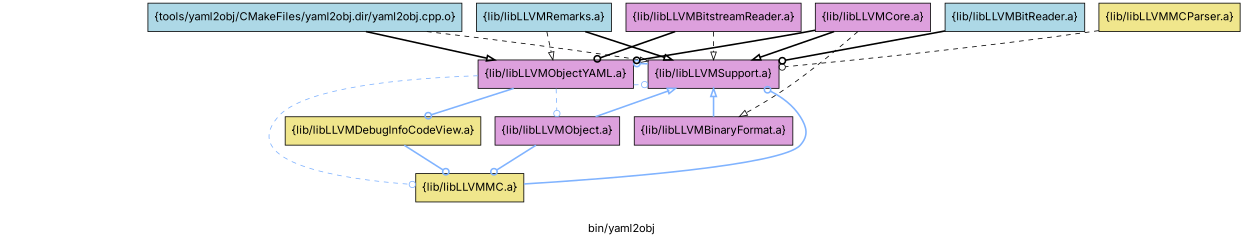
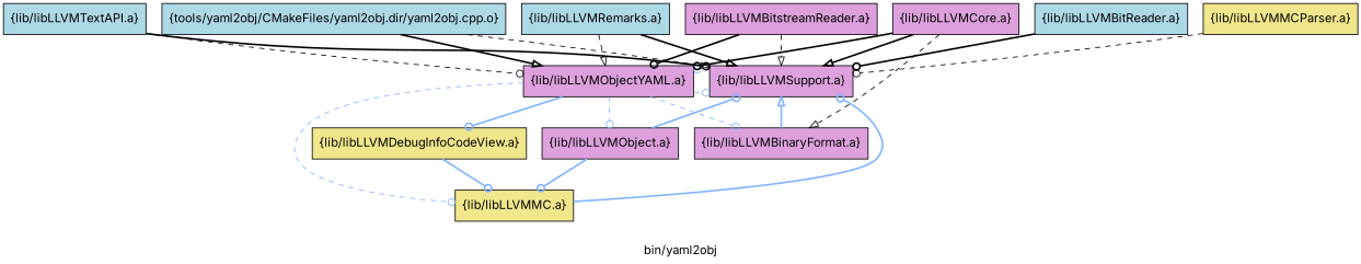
  digraph {
    fontname=Inter
    label="bin/yaml2obj"
    rankdir=TB
    node [fillcolor=plum fontname=Inter group=0 shape=box style=filled]
    edge [arrowhead=odot fontname=Inter style=bold]
    n1 [fillcolor=lightblue label="{tools/yaml2obj/CMakeFiles/yaml2obj.dir/yaml2obj.cpp.o}"]
    n2 [group=1 label="{lib/libLLVMObjectYAML.a}"]
    n3 [group=1 label="{lib/libLLVMSupport.a}"]
    n4 [fillcolor=khaki group=1 label="{lib/libLLVMMC.a}"]
    n5 [group=1 label="{lib/libLLVMBinaryFormat.a}"]
    n6 [fillcolor=khaki group=1 label="{lib/libLLVMDebugInfoCodeView.a}"]
    n7 [group=1 label="{lib/libLLVMObject.a}"]
    n8 [fillcolor=lightblue label="{lib/libLLVMBitReader.a}"]
    n9 [label="{lib/libLLVMCore.a}"]
    n10 [fillcolor=lightblue label="{lib/libLLVMRemarks.a}"]
    n11 [label="{lib/libLLVMBitstreamReader.a}"]
    n12 [fillcolor=khaki label="{lib/libLLVMMCParser.a}"]
+   n13 [fillcolor=lightblue label="{lib/libLLVMTextAPI.a}"]
    subgraph sub_1 {
      rank=same
      n1
    }
    subgraph sub_2 {
      rank=same
      n2
      n3
    }
    n1 -> n2 [arrowhead=onormal]
    n1 -> n3 [arrowhead=onormal style=dashed]
    n2 -> n3 [color="0.600000 0.5 1" style=dashed]
    n2 -> n4 [color="0.600000 0.5 1" style=dashed]
+   n2 -> n5 [color="0.600000 0.5 1" style=dashed]
    n2 -> n6 [color="0.600000 0.5 1"]
    n2 -> n7 [color="0.600000 0.5 1" style=dashed]
-   n3 -> n2 [color="0.600000 0.5 1"]
+   n3 -> n2 [color="0.600000 0.5 1" style=dashed]
    n4 -> n3 [color="0.600000 0.5 1"]
    n5 -> n3 [arrowhead=onormal color="0.600000 0.5 1"]
    n6 -> n4 [color="0.600000 0.5 1"]
-   n7 -> n3 [arrowhead=onormal color="0.600000 0.5 1"]
+   n7 -> n3 [color="0.600000 0.5 1"]
    n7 -> n4 [color="0.600000 0.5 1"]
    n8 -> n3
    n9 -> n2
    n9 -> n3 [arrowhead=onormal]
    n9 -> n5 [arrowhead=onormal style=dashed]
    n10 -> n2 [arrowhead=onormal style=dashed]
    n10 -> n3 [arrowhead=onormal]
    n11 -> n2
    n11 -> n3 [arrowhead=onormal style=dashed]
    n12 -> n3 [style=dashed]
+   n13 -> n2 [style=dashed]
+   n13 -> n3
  }
